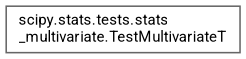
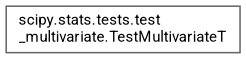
  digraph {
    rankdir=LR
    fontname=Roboto
-   n1 [color=grey40 fillcolor=white fontname=Roboto fontsize=10 height=0.2 label="scipy.stats.tests.stats\l_multivariate.TestMultivariateT" shape=box style=filled width=0.4]
+   n1 [color=grey40 fillcolor=white fontname=Roboto fontsize=10 height=0.2 label="scipy.stats.tests.test\l_multivariate.TestMultivariateT" shape=box style=filled width=0.4]
  }
